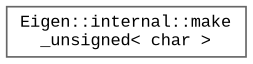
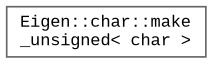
  digraph {
    rankdir=LR
    fontname="Liberation Mono"
-   n1 [color=grey40 fillcolor=white fontname="Liberation Mono" fontsize=10 height=0.2 label="Eigen::internal::make\l_unsigned\< char \>" shape=box style=filled width=0.4]
+   n1 [color=grey40 fillcolor=white fontname="Liberation Mono" fontsize=10 height=0.2 label="Eigen::char::make\l_unsigned\< char \>" shape=box style=filled width=0.4]
  }
